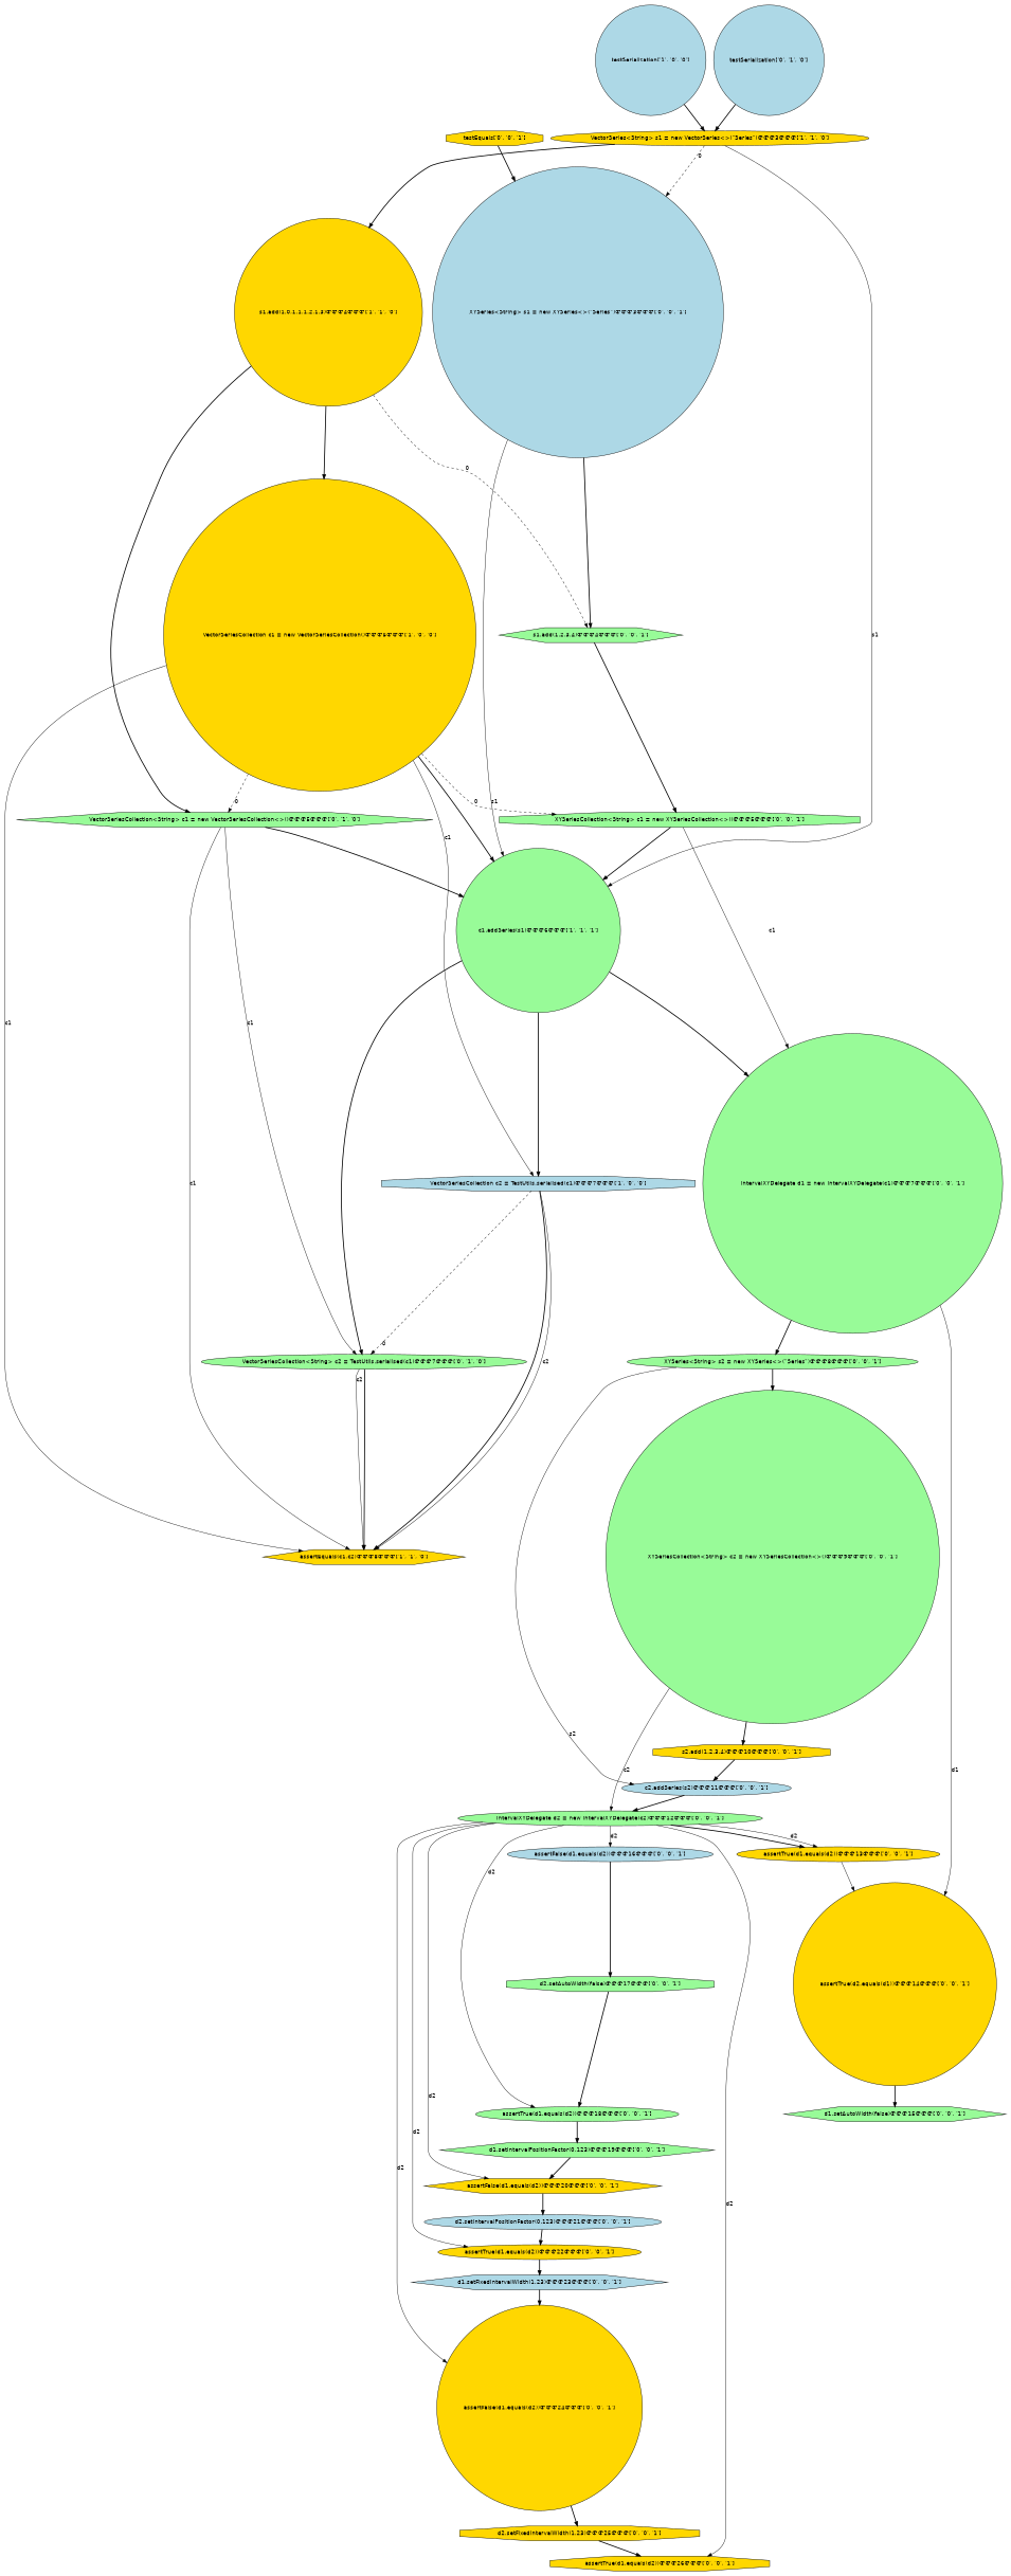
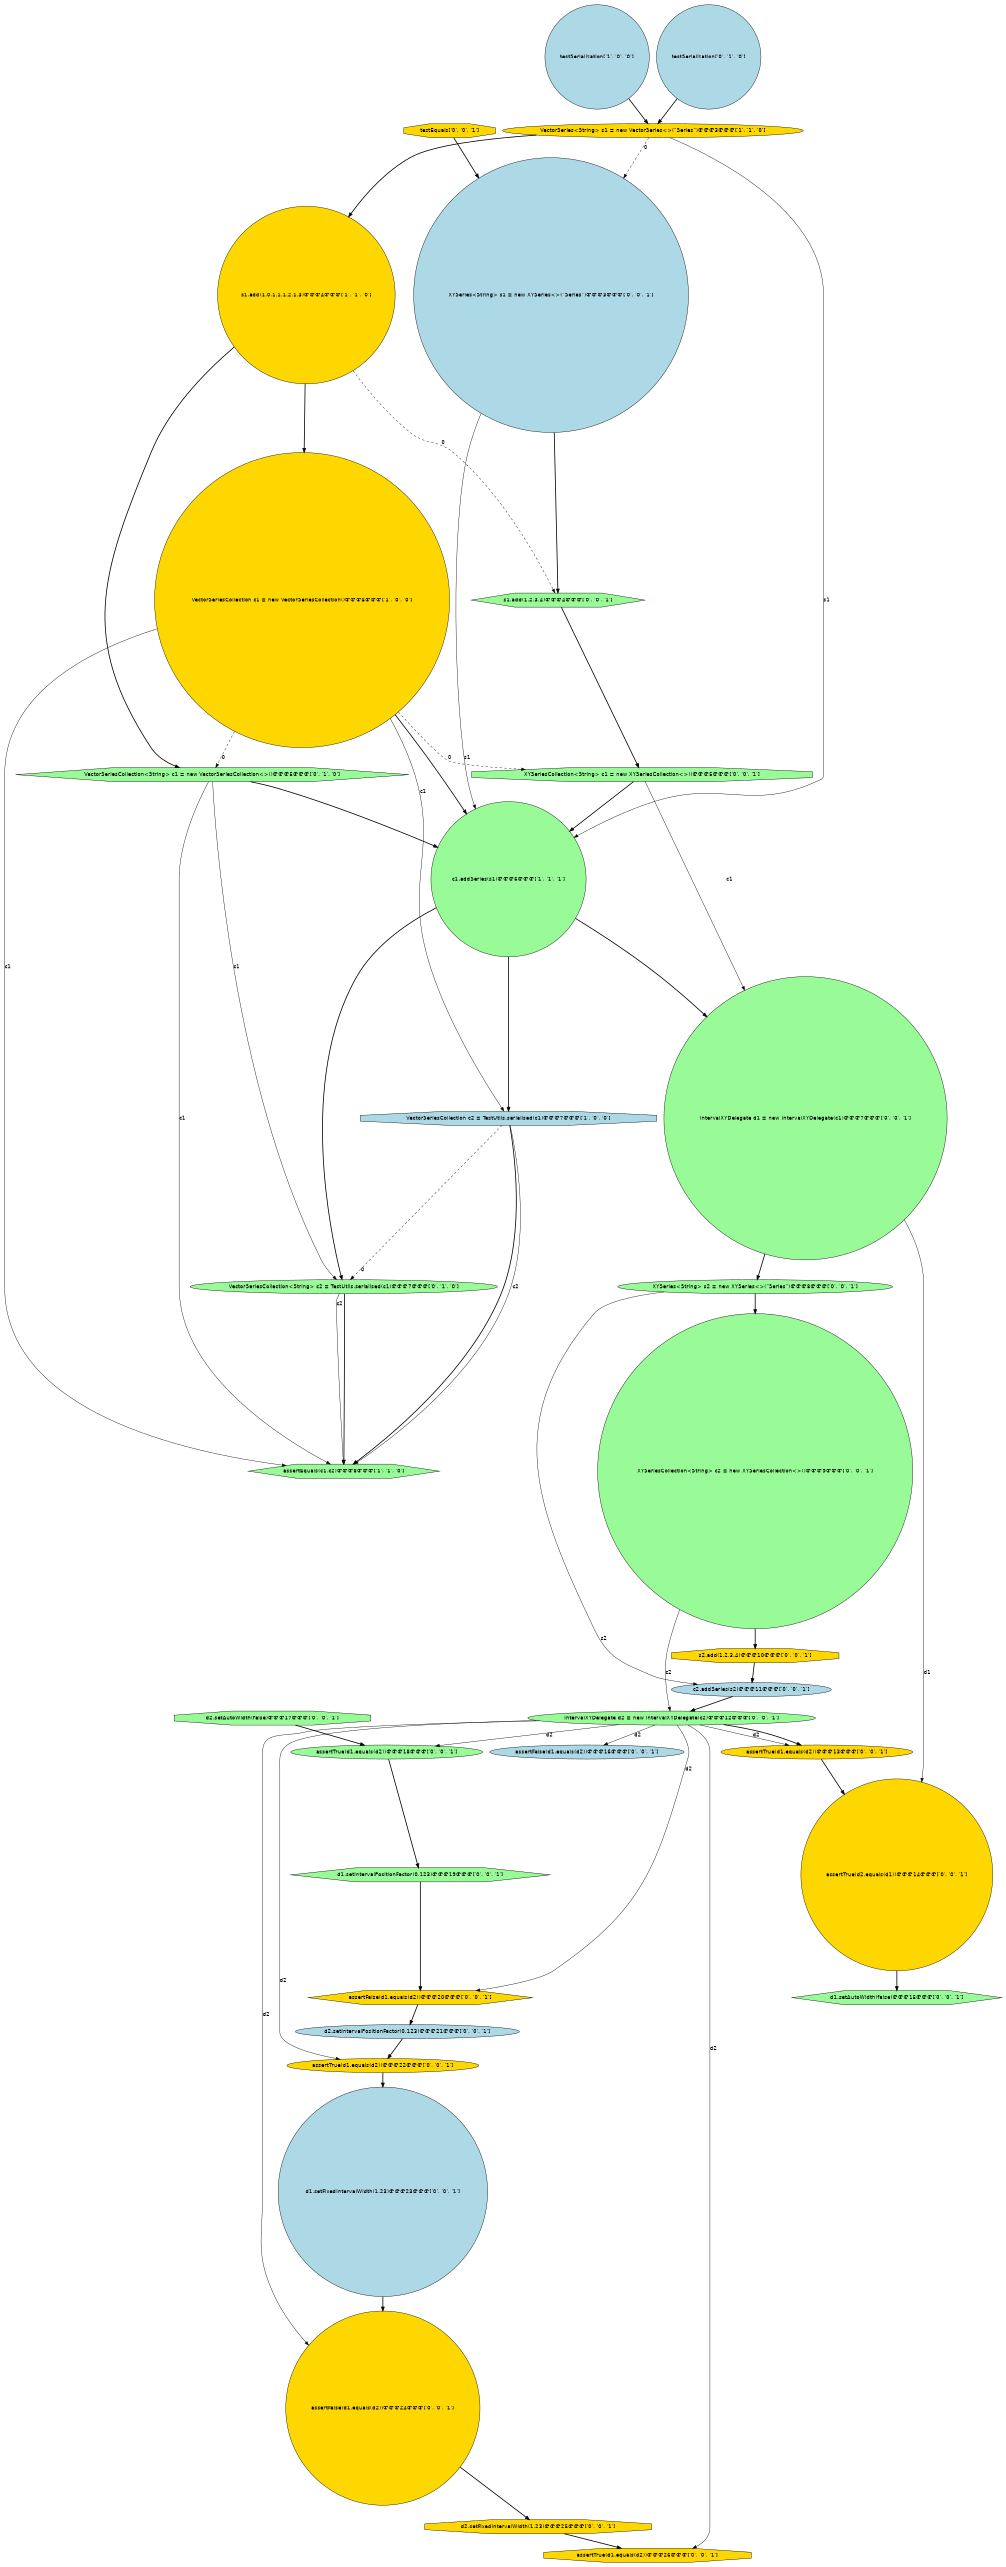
  digraph {
    fontname="DejaVu Sans"
    node [fillcolor=palegreen fontname="DejaVu Sans" shape=circle style=filled]
    edge [fontname="DejaVu Sans" style=bold]
-   n1 [fillcolor=gold label="assertEquals(c1,c2)@@@8@@@['1', '1', '0']" shape=hexagon]
+   n1 [label="assertEquals(c1,c2)@@@8@@@['1', '1', '0']" shape=hexagon]
    n2 [fillcolor=gold label="assertFalse(d1.equals(d2))@@@24@@@['0', '0', '1']"]
    n3 [fillcolor=gold label="d2.setFixedIntervalWidth(1.23)@@@25@@@['0', '0', '1']" shape=octagon]
    n4 [fillcolor=gold label="assertTrue(d1.equals(d2))@@@26@@@['0', '0', '1']" shape=octagon]
    n5 [fillcolor=lightblue label="testSerialization['1', '0', '0']"]
    n6 [fillcolor=gold label="VectorSeries<String> s1 = new VectorSeries<>(\"Series\")@@@3@@@['1', '1', '0']" shape=ellipse]
    n7 [fillcolor=lightblue label="XYSeries<String> s1 = new XYSeries<>(\"Series\")@@@3@@@['0', '0', '1']"]
    n8 [label="c1.addSeries(s1)@@@6@@@['1', '1', '1']"]
    n9 [fillcolor=gold label="s1.add(1.0,1.1,1.2,1.3)@@@4@@@['1', '1', '0']"]
    n10 [fillcolor=gold label="testEquals['0', '0', '1']" shape=octagon]
    n11 [label="s1.add(1.2,3.4)@@@4@@@['0', '0', '1']" shape=hexagon]
    n12 [label="IntervalXYDelegate d1 = new IntervalXYDelegate(c1)@@@7@@@['0', '0', '1']"]
    n13 [fillcolor=gold label="assertTrue(d2.equals(d1))@@@14@@@['0', '0', '1']"]
    n14 [label="XYSeries<String> s2 = new XYSeries<>(\"Series\")@@@8@@@['0', '0', '1']" shape=ellipse]
    n15 [label="d1.setAutoWidth(false)@@@15@@@['0', '0', '1']" shape=hexagon]
    n16 [fillcolor=lightblue label="c2.addSeries(s2)@@@11@@@['0', '0', '1']" shape=ellipse]
    n17 [label="XYSeriesCollection<String> c2 = new XYSeriesCollection<>()@@@9@@@['0', '0', '1']"]
    n18 [label="assertTrue(d1.equals(d2))@@@18@@@['0', '0', '1']" shape=ellipse]
    n19 [label="d1.setIntervalPositionFactor(0.123)@@@19@@@['0', '0', '1']" shape=hexagon]
    n20 [fillcolor=gold label="assertFalse(d1.equals(d2))@@@20@@@['0', '0', '1']" shape=hexagon]
    n21 [fillcolor=lightblue label="VectorSeriesCollection c2 = TestUtils.serialised(c1)@@@7@@@['1', '0', '0']" shape=octagon]
    n22 [label="VectorSeriesCollection<String> c2 = TestUtils.serialised(c1)@@@7@@@['0', '1', '0']" shape=ellipse]
    n23 [label="VectorSeriesCollection<String> c1 = new VectorSeriesCollection<>()@@@5@@@['0', '1', '0']" shape=hexagon]
    n24 [fillcolor=lightblue label="d2.setIntervalPositionFactor(0.123)@@@21@@@['0', '0', '1']" shape=ellipse]
    n25 [fillcolor=gold label="VectorSeriesCollection c1 = new VectorSeriesCollection()@@@5@@@['1', '0', '0']"]
    n26 [fillcolor=lightblue label="assertFalse(d1.equals(d2))@@@16@@@['0', '0', '1']" shape=ellipse]
    n27 [label="d2.setAutoWidth(false)@@@17@@@['0', '0', '1']" shape=octagon]
    n28 [fillcolor=gold label="assertTrue(d1.equals(d2))@@@22@@@['0', '0', '1']" shape=ellipse]
-   n29 [fillcolor=lightblue label="d1.setFixedIntervalWidth(1.23)@@@23@@@['0', '0', '1']" shape=hexagon]
+   n29 [fillcolor=lightblue label="d1.setFixedIntervalWidth(1.23)@@@23@@@['0', '0', '1']"]
    n30 [label="XYSeriesCollection<String> c1 = new XYSeriesCollection<>()@@@5@@@['0', '0', '1']" shape=octagon]
    n31 [fillcolor=gold label="s2.add(1.2,3.4)@@@10@@@['0', '0', '1']" shape=octagon]
    n32 [label="IntervalXYDelegate d2 = new IntervalXYDelegate(c2)@@@12@@@['0', '0', '1']" shape=ellipse]
    n33 [fillcolor=gold label="assertTrue(d1.equals(d2))@@@13@@@['0', '0', '1']" shape=ellipse]
    n34 [fillcolor=lightblue label="testSerialization['0', '1', '0']"]
    n2 -> n3
    n3 -> n4
    n5 -> n6
    n6 -> n7 [label=0 style=dashed]
    n6 -> n8 [label=s1 style=solid]
    n6 -> n9
    n7 -> n8 [label=s1 style=solid]
    n7 -> n11
    n8 -> n12
    n8 -> n21
    n8 -> n22
    n9 -> n11 [label=0 style=dashed]
    n9 -> n23
    n9 -> n25
    n10 -> n7
    n11 -> n30
    n12 -> n13 [label=d1 style=solid]
    n12 -> n14
    n13 -> n15
    n14 -> n16 [label=s2 style=solid]
    n14 -> n17
    n16 -> n32
    n17 -> n31
    n17 -> n32 [label=c2 style=solid]
    n18 -> n19
    n19 -> n20
    n20 -> n24
    n21 -> n1
    n21 -> n1 [label=c2 style=solid]
    n21 -> n22 [label=0 style=dashed]
    n22 -> n1
    n22 -> n1 [label=c2 style=solid]
    n23 -> n1 [label=c1 style=solid]
    n23 -> n8
    n23 -> n22 [label=c1 style=solid]
    n24 -> n28
    n25 -> n1 [label=c1 style=solid]
    n25 -> n8
    n25 -> n21 [label=c1 style=solid]
    n25 -> n23 [label=0 style=dashed]
    n25 -> n30 [label=0 style=dashed]
-   n26 -> n27
    n27 -> n18
    n28 -> n29
    n29 -> n2
    n30 -> n8
    n30 -> n12 [label=c1 style=solid]
    n31 -> n16
    n32 -> n2 [label=d2 style=solid]
    n32 -> n4 [label=d2 style=solid]
    n32 -> n18 [label=d2 style=solid]
    n32 -> n20 [label=d2 style=solid]
    n32 -> n26 [label=d2 style=solid]
    n32 -> n28 [label=d2 style=solid]
    n32 -> n33 [label=d2 style=solid]
    n32 -> n33
-   n33 -> n13 [style=solid]
+   n33 -> n13
    n34 -> n6
  }
